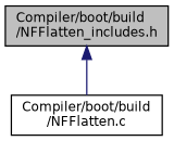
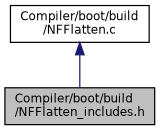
  digraph {
    node [color=black fontname=Helvetica fontsize=10 shape=record style=filled]
    n1 [fillcolor=grey75 fontcolor=black height=0.2 label="Compiler/boot/build\l/NFFlatten_includes.h" width=0.4]
    n2 [fillcolor=white height=0.2 label="Compiler/boot/build\l/NFFlatten.c" width=0.4]
-   n1 -> n2 [color=midnightblue dir=back fontname=Helvetica fontsize=10 labelfontname=Helvetica labelfontsize=10 style=solid]
+   n2 -> n1 [color=midnightblue dir=back fontname=Helvetica fontsize=10 labelfontname=Helvetica labelfontsize=10 style=solid]
  }
